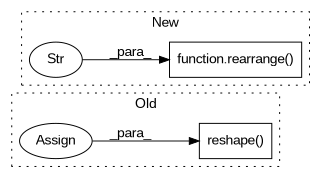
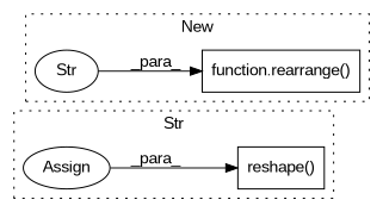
  digraph {
    fontname="Liberation Sans"
    rankdir=LR
    node [a=75 fontname="Liberation Sans" shape=box]
    edge [fontname="Liberation Sans" style=solid]
    n1 [l="20,1" label="reshape()" s="1516,1547"]
    n2 [a=76 l=2 label=Assign s=1539 shape=ellipse]
    n3 [l="10,15" label="function.rearrange()" s="2443,2494"]
    n4 [a=66 l=28 label=Str s=2466 shape=ellipse]
    subgraph cluster_1 {
-     label=Old
+     label=Str
      style=dotted
      n1
      n2
    }
    subgraph cluster_2 {
      label=New
      style=dotted
      n3
      n4
    }
    n2 -> n1 [label=_para_]
    n4 -> n3 [label=_para_]
  }
